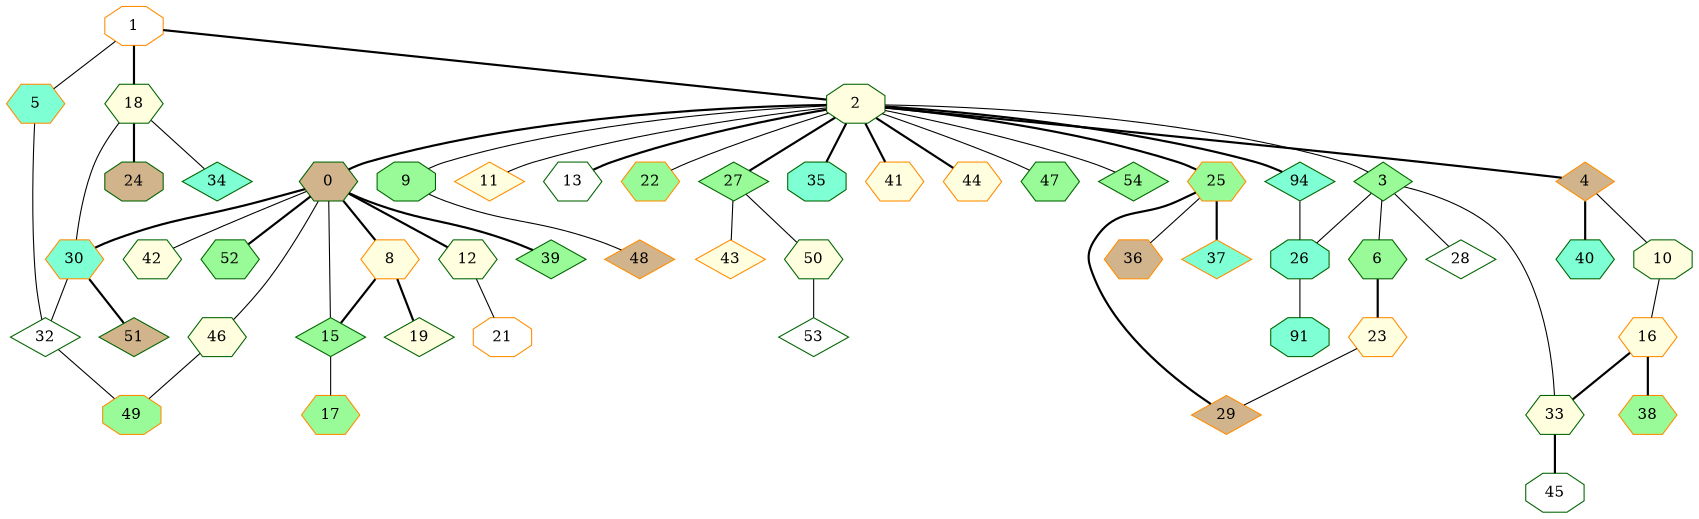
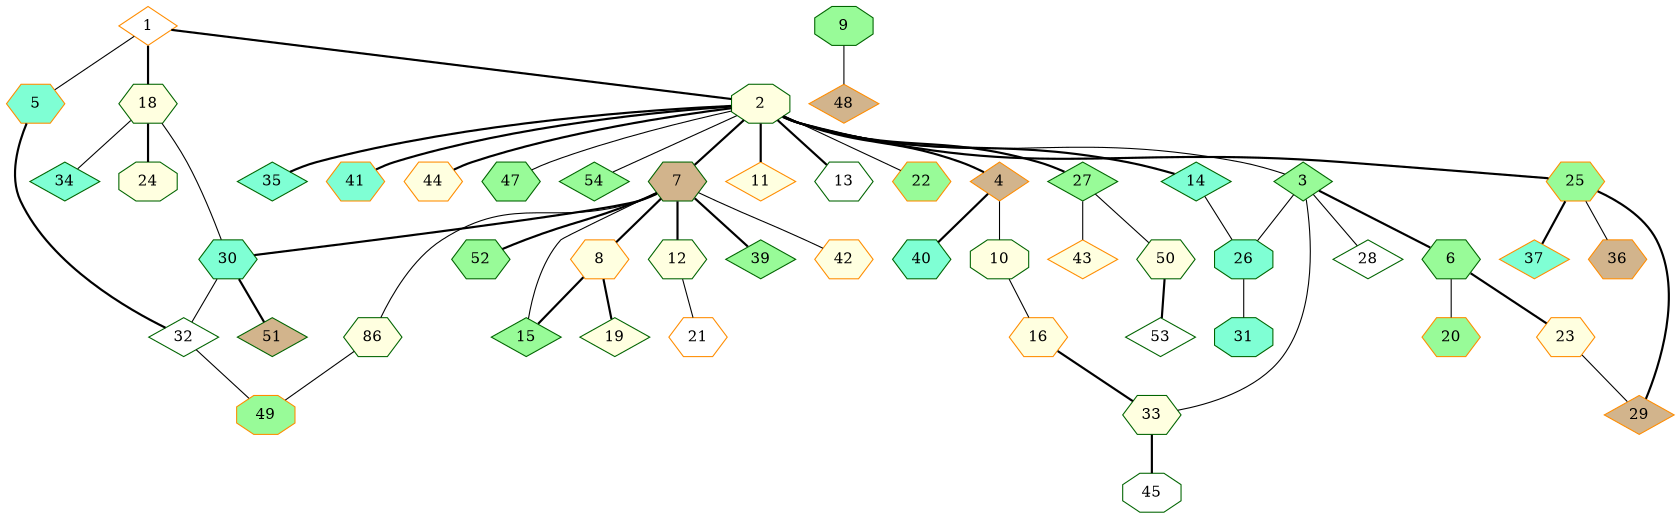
  graph {
    node [color=darkgreen fillcolor=lightyellow shape=hexagon style=filled]
    edge [style=bold]
-   1 [color=darkorange fillcolor=white shape=octagon]
+   1 [color=darkorange fillcolor=white shape=diamond]
    2 [shape=octagon]
    5 [color=darkorange fillcolor=aquamarine]
    18
    3 [fillcolor=palegreen shape=diamond]
    4 [color=darkorange fillcolor=tan shape=diamond]
-   7 [fillcolor=tan label=0]
+   7 [fillcolor=tan]
    9 [fillcolor=palegreen shape=octagon]
    11 [color=darkorange shape=diamond]
    13 [fillcolor=white]
-   14 [fillcolor=aquamarine shape=diamond label=94]
+   14 [fillcolor=aquamarine shape=diamond]
    22 [color=darkorange fillcolor=palegreen]
    25 [color=darkorange fillcolor=palegreen]
    27 [fillcolor=palegreen shape=diamond]
-   35 [fillcolor=aquamarine shape=octagon]
-   41 [color=darkorange]
+   35 [fillcolor=aquamarine shape=diamond]
+   41 [color=darkorange fillcolor=aquamarine]
    44 [color=darkorange]
    47 [fillcolor=palegreen]
    54 [fillcolor=palegreen shape=diamond]
    32 [fillcolor=white shape=diamond]
-   30 [color=darkorange fillcolor=aquamarine]
-   24 [fillcolor=tan shape=octagon]
+   30 [fillcolor=aquamarine]
+   24 [shape=octagon]
    34 [fillcolor=aquamarine shape=diamond]
    6 [fillcolor=palegreen]
    26 [fillcolor=aquamarine shape=octagon]
    28 [fillcolor=white shape=diamond]
    33
    10 [shape=octagon]
    40 [fillcolor=aquamarine]
    8 [color=darkorange]
    12
    15 [fillcolor=palegreen shape=diamond]
    39 [fillcolor=palegreen shape=diamond]
-   42
-   46
+   42 [color=darkorange]
+   46 [label=86]
    52 [fillcolor=palegreen]
    48 [color=darkorange fillcolor=tan shape=diamond]
    29 [color=darkorange fillcolor=tan shape=diamond]
    36 [color=darkorange fillcolor=tan]
    37 [color=darkorange fillcolor=aquamarine shape=diamond]
    43 [color=darkorange shape=diamond]
    50
+   20 [color=darkorange fillcolor=palegreen]
    23 [color=darkorange]
-   31 [fillcolor=aquamarine shape=octagon label=91]
+   31 [fillcolor=aquamarine shape=octagon]
    45 [fillcolor=white shape=octagon]
    16 [color=darkorange]
    49 [color=darkorange fillcolor=palegreen shape=octagon]
    19 [shape=diamond]
-   21 [color=darkorange fillcolor=white shape=octagon]
-   17 [color=darkorange fillcolor=palegreen]
+   21 [color=darkorange fillcolor=white]
    51 [fillcolor=tan shape=diamond]
-   38 [color=darkorange fillcolor=palegreen]
    53 [fillcolor=white shape=diamond]
    1 -- 2
    1 -- 5 [style=solid]
    1 -- 18
    2 -- 3 [style=solid]
    2 -- 4
    2 -- 7
-   2 -- 9 [style=solid]
-   2 -- 11 [style=solid]
+   2 -- 11
    2 -- 13
    2 -- 14
    2 -- 22 [style=solid]
    2 -- 25
    2 -- 27
    2 -- 35
    2 -- 41
    2 -- 44
    2 -- 47 [style=solid]
    2 -- 54 [style=solid]
-   5 -- 32 [style=solid]
+   5 -- 32
    18 -- 30 [style=solid]
    18 -- 24
    18 -- 34 [style=solid]
-   3 -- 6 [style=solid]
+   3 -- 6
    3 -- 26 [style=solid]
    3 -- 28 [style=solid]
    3 -- 33 [style=solid]
    4 -- 10 [style=solid]
    4 -- 40
    7 -- 30
    7 -- 8
    7 -- 12
    7 -- 15 [style=solid]
    7 -- 39
    7 -- 42 [style=solid]
    7 -- 46 [style=solid]
    7 -- 52
    9 -- 48 [style=solid]
    14 -- 26 [style=solid]
    25 -- 29
    25 -- 36 [style=solid]
    25 -- 37
    27 -- 43 [style=solid]
    27 -- 50 [style=solid]
    32 -- 49 [style=solid]
    30 -- 32 [style=solid]
    30 -- 51
+   6 -- 20 [style=solid]
    6 -- 23
    26 -- 31 [style=solid]
    33 -- 45
    10 -- 16 [style=solid]
    8 -- 15
    8 -- 19
    12 -- 21 [style=solid]
-   15 -- 17 [style=solid]
    46 -- 49 [style=solid]
-   50 -- 53 [style=solid]
+   50 -- 53
    23 -- 29 [style=solid]
    16 -- 33
-   16 -- 38
  }
